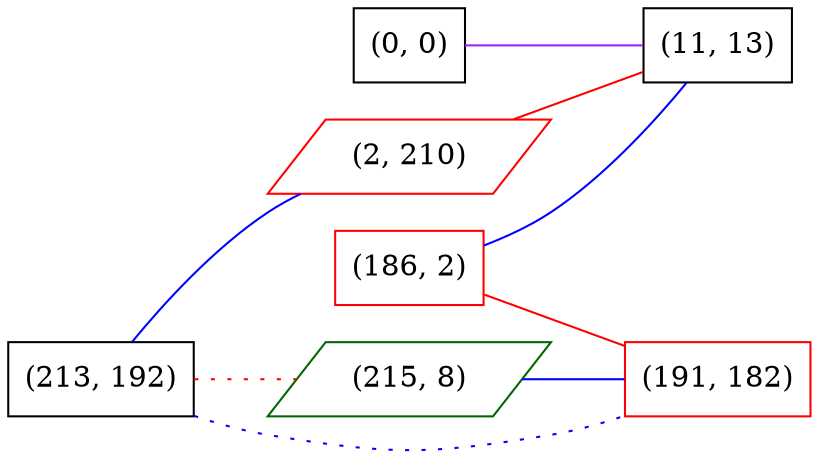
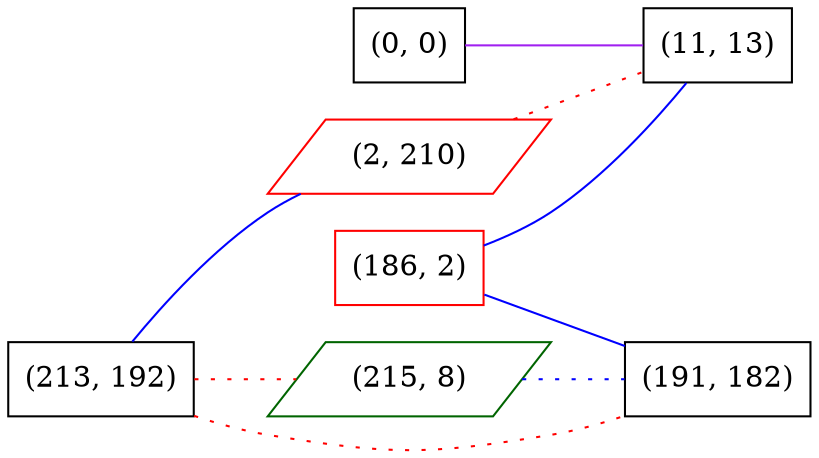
  graph {
    rankdir=LR
    node [color=black shape=box]
    edge [color=blue style=solid weight=1]
    "(0, 0)"
    "(11, 13)"
    "(2, 210)" [color=red shape=parallelogram]
    "(213, 192)"
    "(215, 8)" [color=darkgreen shape=parallelogram]
-   "(191, 182)" [color=red]
+   "(191, 182)"
    "(186, 2)" [color=red]
    "(0, 0)" -- "(11, 13)" [color=purple weight=4]
-   "(2, 210)" -- "(11, 13)" [color=red]
+   "(2, 210)" -- "(11, 13)" [color=red style=dotted]
    "(213, 192)" -- "(2, 210)" [weight=3]
    "(213, 192)" -- "(215, 8)" [color=red style=dotted]
-   "(213, 192)" -- "(191, 182)" [style=dotted weight=3]
-   "(215, 8)" -- "(191, 182)" [weight=3]
+   "(213, 192)" -- "(191, 182)" [color=red style=dotted weight=3]
+   "(215, 8)" -- "(191, 182)" [style=dotted weight=3]
    "(186, 2)" -- "(11, 13)"
-   "(186, 2)" -- "(191, 182)" [color=red]
+   "(186, 2)" -- "(191, 182)"
  }
